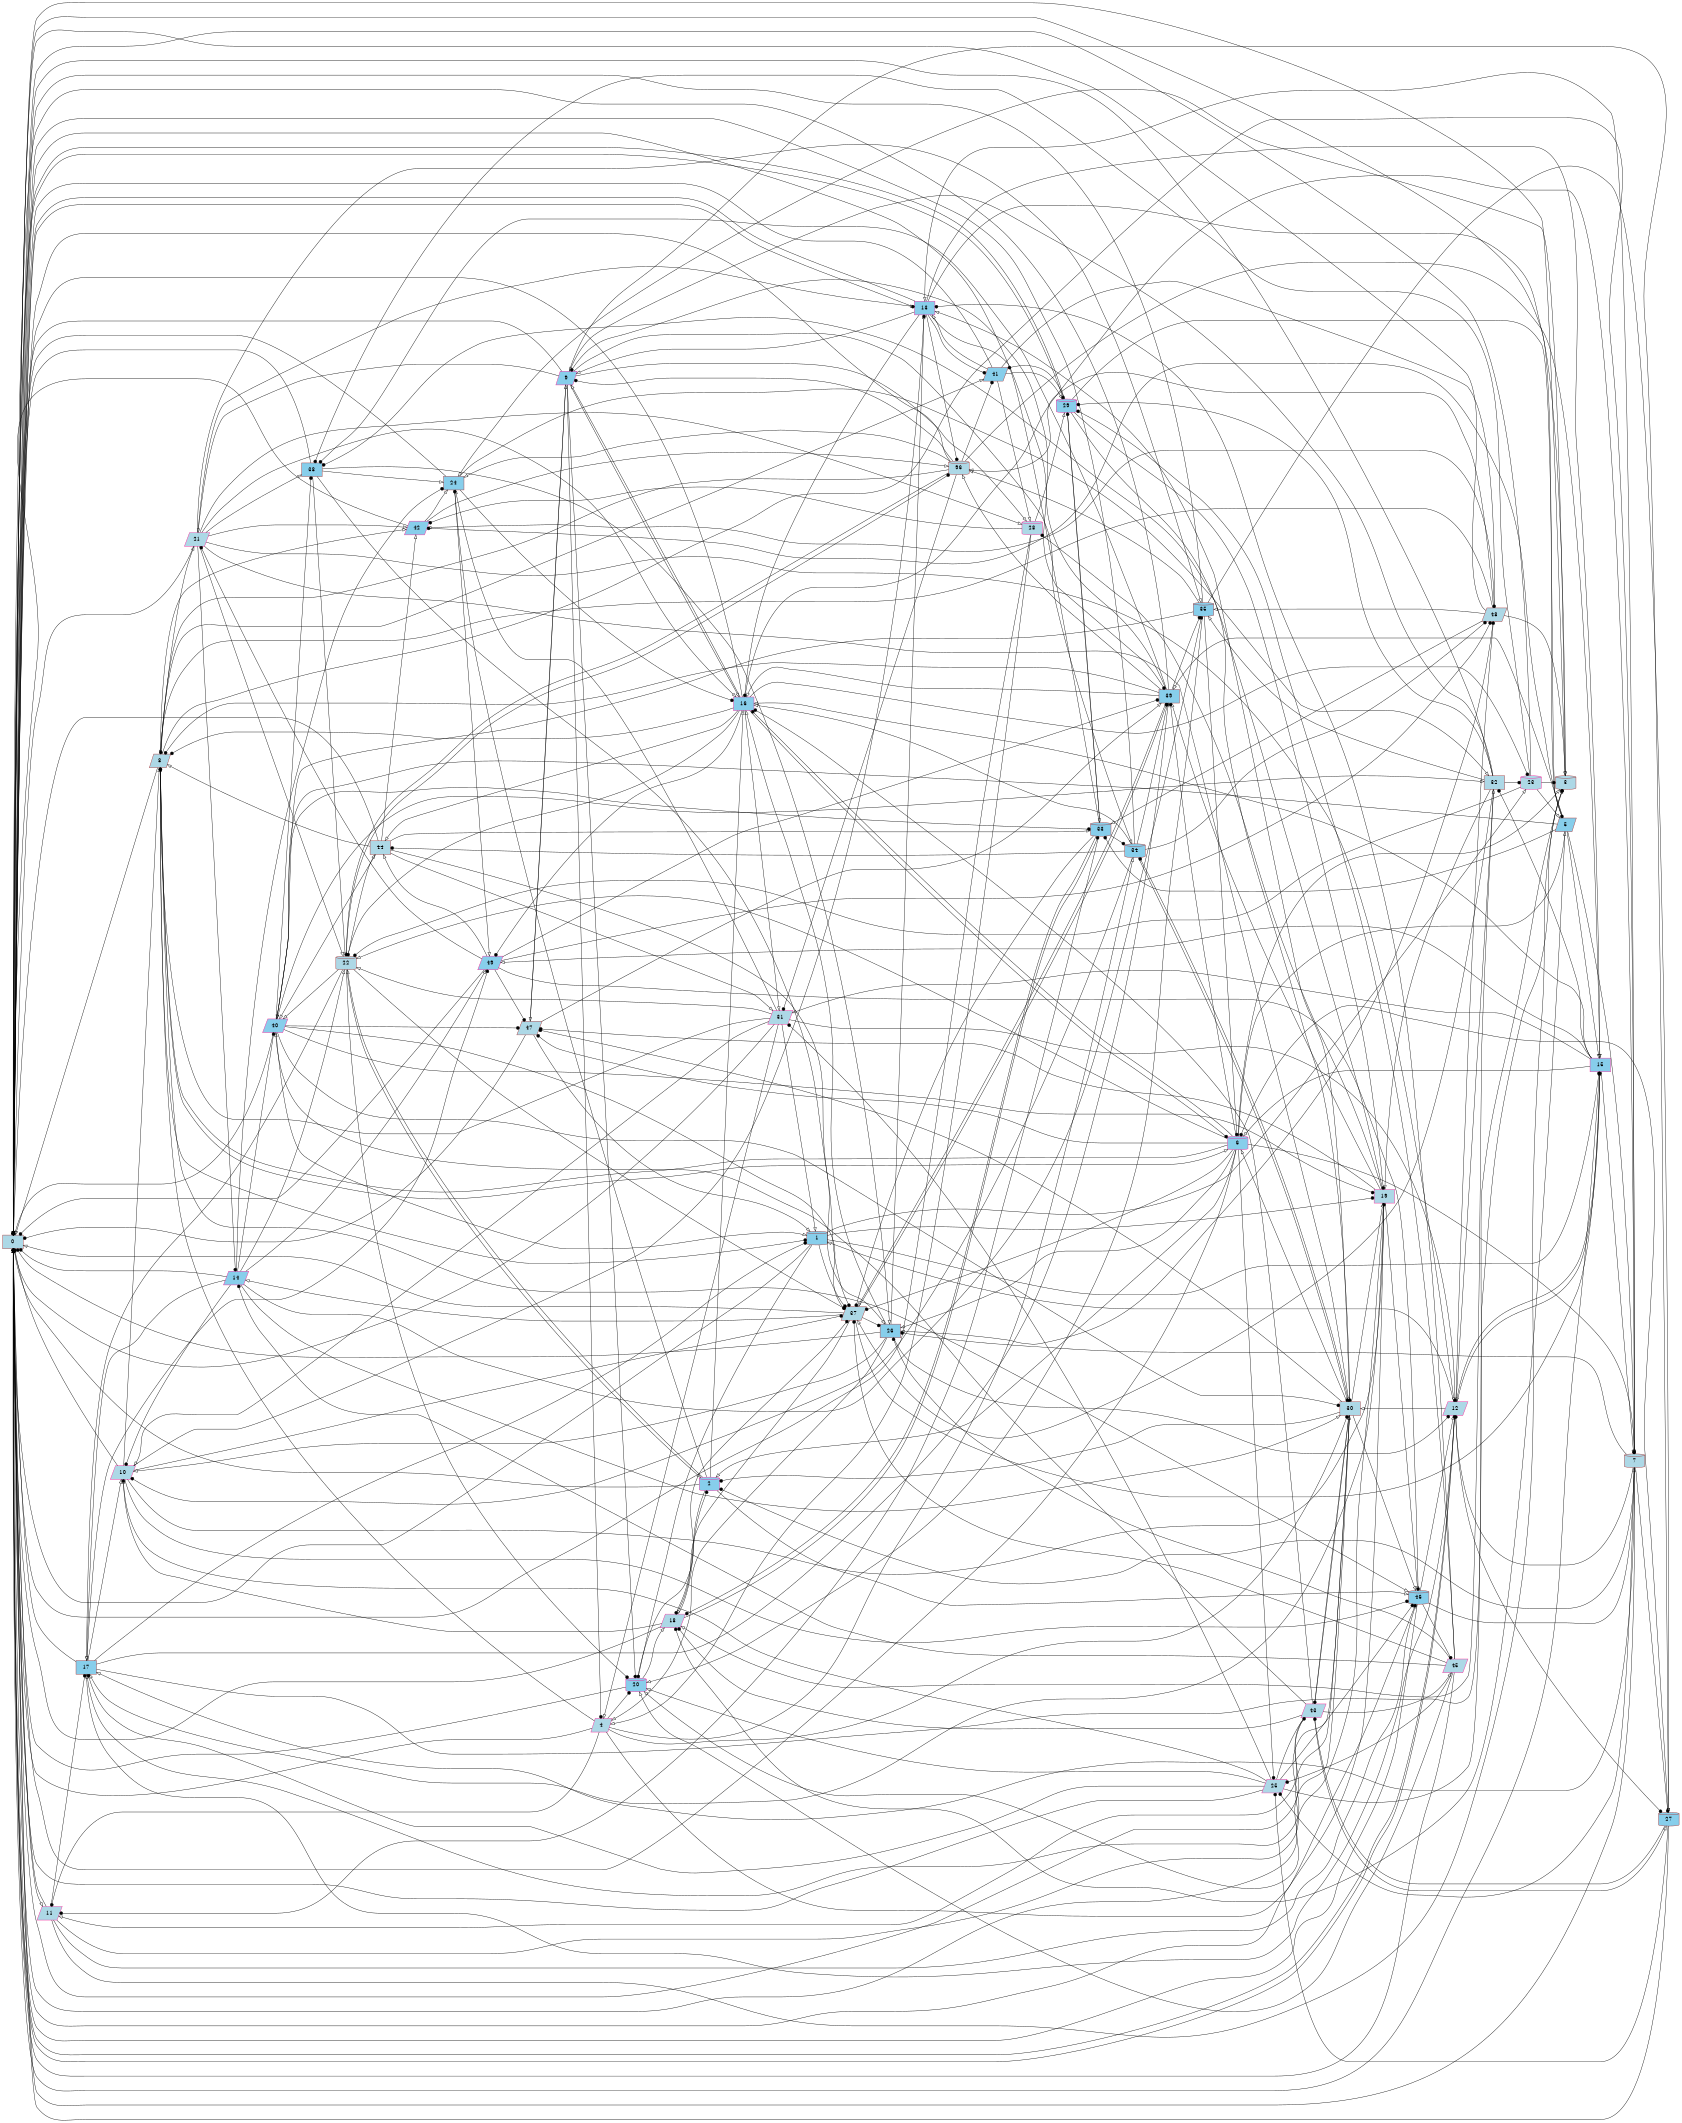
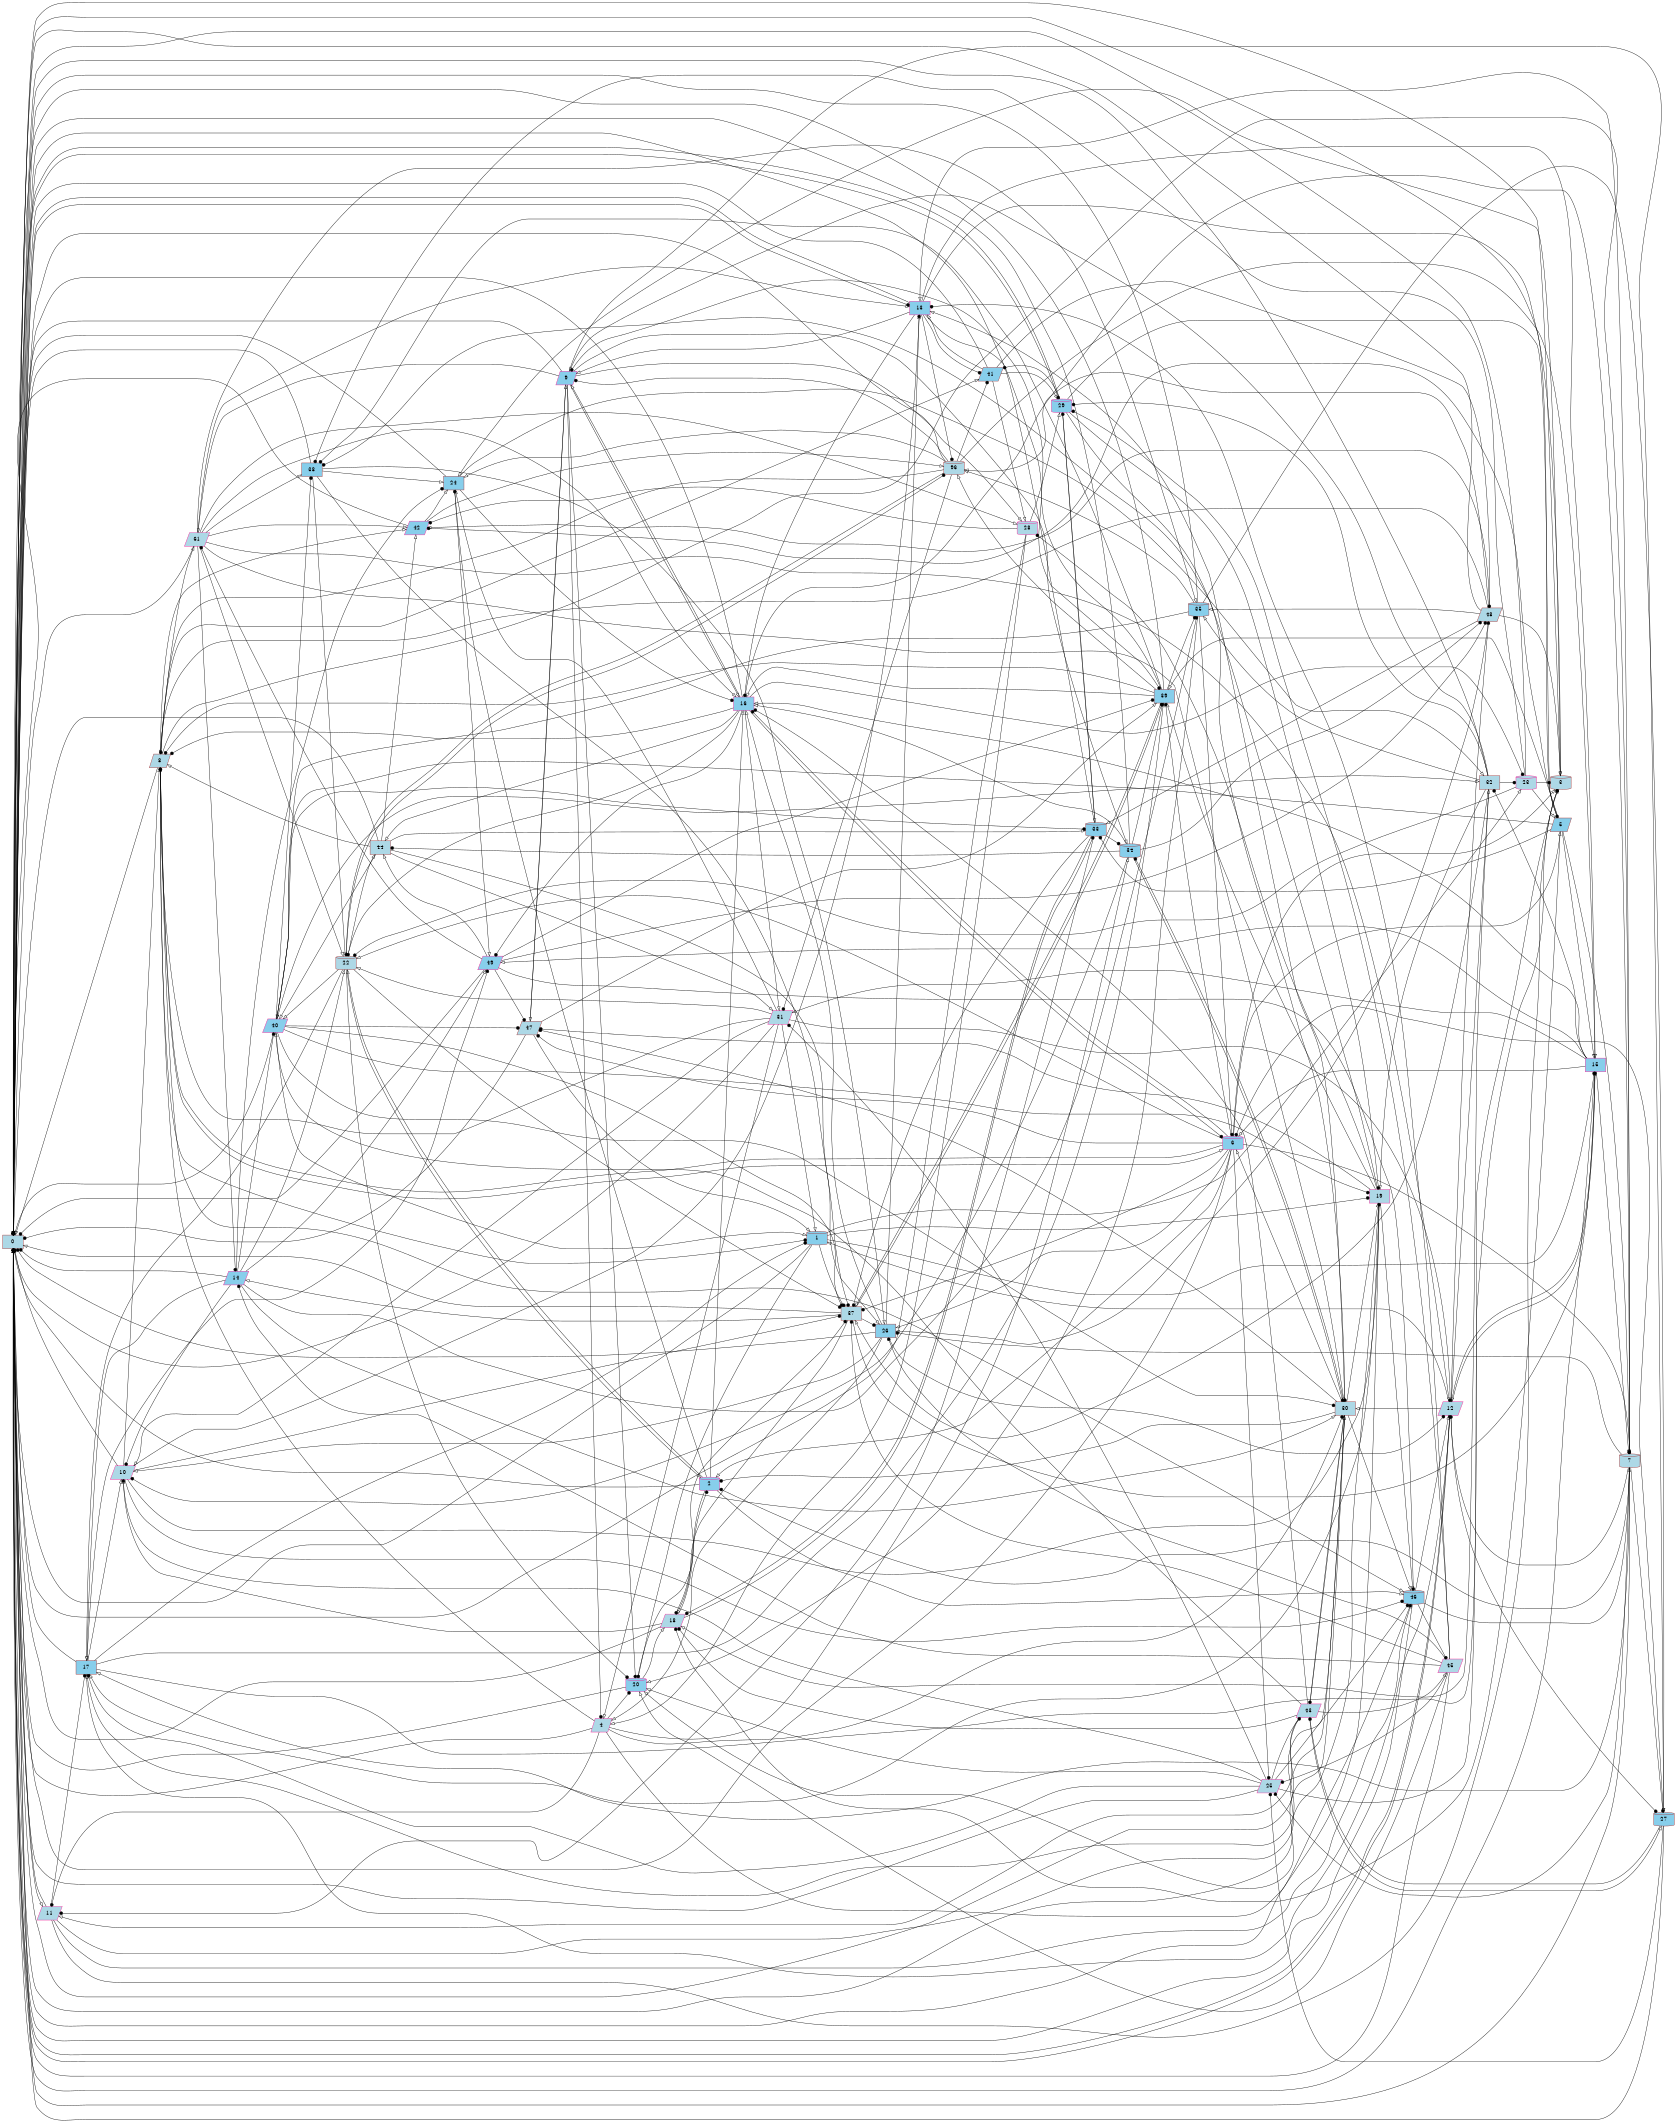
  strict digraph {
    rankdir=LR
    node [color=brown component_delay=3 fillcolor=lightblue shape=parallelogram style=filled]
    edge [arrowhead=onormal wire_delay=1]
    0 [shape=box]
    11 [color=deeppink]
    12 [color=deeppink]
    13 [color=deeppink fillcolor=skyblue shape=box]
    29 [color=deeppink fillcolor=skyblue shape=cylinder]
    46 [fillcolor=skyblue shape=cylinder]
    3 [shape=cylinder]
    30 [shape=box]
    17 [fillcolor=skyblue shape=box]
    1 [fillcolor=skyblue shape=cylinder]
    15 [color=deeppink fillcolor=skyblue shape=box]
    27 [fillcolor=skyblue shape=cylinder]
    32 [shape=box]
    48
    16 [color=deeppink fillcolor=skyblue shape=box]
    39 [fillcolor=skyblue shape=box]
    41 [fillcolor=skyblue]
    9 [color=deeppink fillcolor=skyblue]
    n19 [label=96 shape=cylinder]
    19 [color=deeppink shape=box]
    5 [fillcolor=skyblue]
    33 [fillcolor=skyblue shape=cylinder]
    7 [shape=cylinder]
    45 [color=deeppink]
    24 [fillcolor=skyblue shape=box]
    6 [color=deeppink fillcolor=skyblue shape=cylinder]
    47
    2 [color=deeppink fillcolor=skyblue shape=cylinder]
    34 [fillcolor=skyblue shape=cylinder]
    43 [color=deeppink]
    49 [color=deeppink fillcolor=skyblue]
    10 [color=deeppink]
    20 [color=deeppink fillcolor=skyblue shape=cylinder]
    23 [color=deeppink shape=cylinder]
-   37
+   37 [shape=box]
    31 [color=deeppink]
    25 [color=deeppink]
    18 [color=deeppink]
    35 [fillcolor=skyblue shape=cylinder]
    26 [fillcolor=skyblue shape=box]
    8
    42 [color=deeppink fillcolor=skyblue]
    22 [shape=cylinder]
    44 [shape=box]
    38 [fillcolor=skyblue shape=box]
    28 [color=deeppink shape=cylinder]
    4 [color=deeppink]
-   21 [color=deeppink]
+   21 [color=deeppink label=61]
    40 [color=deeppink fillcolor=skyblue]
    14 [color=deeppink fillcolor=skyblue]
    0 -> 11
    0 -> 12 [arrowhead=dot]
    0 -> 13 [arrowhead=dot]
    0 -> 29 [arrowhead=dot]
    11 -> 0
    11 -> 46
    11 -> 3 [arrowhead=dot]
    11 -> 30
    11 -> 17 [arrowhead=dot]
    12 -> 0
    12 -> 30
    12 -> 17
    12 -> 1
    12 -> 15 [arrowhead=dot]
    12 -> 27 [arrowhead=dot]
    12 -> 32
    12 -> 48 [arrowhead=dot]
    13 -> 0
    13 -> 3
    13 -> 15
    13 -> 16 [arrowhead=dot]
    13 -> 39 [arrowhead=dot]
    13 -> 41 [arrowhead=dot]
    13 -> 9
    13 -> n19 [arrowhead=dot]
    29 -> 0 [arrowhead=dot]
    29 -> 30 [arrowhead=dot]
    29 -> 41 [arrowhead=dot]
    29 -> 19 [arrowhead=dot]
    29 -> 5 [arrowhead=dot]
    29 -> 33
    46 -> 0 [arrowhead=dot]
    46 -> 12
    46 -> 7
    46 -> 45 [arrowhead=dot]
    3 -> 0
    3 -> 24
    30 -> 0
    30 -> 13
    30 -> 46
    30 -> 17
    30 -> 19
    30 -> 6
    30 -> 47 [arrowhead=dot]
    30 -> 2 [arrowhead=dot]
    30 -> 34 [arrowhead=dot]
    30 -> 43 [arrowhead=dot]
    17 -> 0 [arrowhead=dot]
    17 -> 3
    17 -> 1 [arrowhead=dot]
    17 -> 39
    17 -> 49 [arrowhead=dot]
    17 -> 10
    1 -> 0
    1 -> 15 [arrowhead=dot]
    1 -> 19 [arrowhead=dot]
    1 -> 20 [arrowhead=dot]
    1 -> 23
    1 -> 37 [arrowhead=dot]
    15 -> 0 [arrowhead=dot]
    15 -> 12
    15 -> 32 [arrowhead=dot]
    15 -> 16
    15 -> 7
    15 -> 6
    15 -> 49
    15 -> 31
    27 -> 0
    27 -> 6 [arrowhead=dot]
    27 -> 43 [arrowhead=dot]
    27 -> 25 [arrowhead=dot]
    32 -> 0 [arrowhead=dot]
    32 -> 29 [arrowhead=dot]
    32 -> 9
    32 -> 19
    32 -> 23 [arrowhead=dot]
    32 -> 37
    32 -> 18
    32 -> 35
    48 -> 0 [arrowhead=dot]
    48 -> 3
    48 -> n19
    48 -> 33
    48 -> 35
    48 -> 26
    48 -> 8
    48 -> 42
    16 -> 0 [arrowhead=dot]
    16 -> 9
    16 -> 7 [arrowhead=dot]
    16 -> 6 [arrowhead=dot]
    16 -> 49 [arrowhead=dot]
    16 -> 23 [arrowhead=dot]
    16 -> 31
    16 -> 8 [arrowhead=dot]
    16 -> 22 [arrowhead=dot]
    16 -> 44
    39 -> 0
    39 -> 16
    39 -> 9 [arrowhead=dot]
    39 -> n19
    39 -> 37
    39 -> 35 [arrowhead=dot]
    39 -> 8 [arrowhead=dot]
    39 -> 38 [arrowhead=dot]
    41 -> 0 [arrowhead=dot]
    41 -> 13
    41 -> 29
    41 -> 48 [arrowhead=dot]
    41 -> 28
    9 -> 0
    9 -> 27
    9 -> 16
    9 -> 47
    9 -> 34
    9 -> 20 [arrowhead=dot]
    9 -> 28
    9 -> 4 [arrowhead=dot]
    9 -> 21
    n19 -> 0 [arrowhead=dot]
    n19 -> 15
    n19 -> 41 [arrowhead=dot]
    n19 -> 9 [arrowhead=dot]
    n19 -> 24
    n19 -> 31 [arrowhead=dot]
    n19 -> 8 [arrowhead=dot]
    n19 -> 22 [arrowhead=dot]
    19 -> 0 [arrowhead=dot]
    19 -> 46
    19 -> 17
    19 -> 39
    19 -> 47 [arrowhead=dot]
    19 -> 20
    19 -> 38 [arrowhead=dot]
    19 -> 28 [arrowhead=dot]
    5 -> 0 [arrowhead=dot]
    5 -> 15
    5 -> 39
    5 -> 33 [arrowhead=dot]
    5 -> 7 [arrowhead=dot]
    5 -> 18 [arrowhead=dot]
    5 -> 42 [arrowhead=dot]
    5 -> 40
    33 -> 0 [arrowhead=dot]
    33 -> 11 [arrowhead=dot]
    33 -> 29 [arrowhead=dot]
    33 -> 34 [arrowhead=dot]
    33 -> 37 [arrowhead=dot]
    33 -> 18 [arrowhead=dot]
    7 -> 0 [arrowhead=dot]
    7 -> 12 [arrowhead=dot]
    7 -> 13
    7 -> 17
    7 -> 27 [arrowhead=dot]
    7 -> 2 [arrowhead=dot]
    7 -> 25 [arrowhead=dot]
    7 -> 26 [arrowhead=dot]
    45 -> 0
    45 -> 13 [arrowhead=dot]
    45 -> 29 [arrowhead=dot]
    45 -> 20
    45 -> 37 [arrowhead=dot]
    45 -> 25 [arrowhead=dot]
    45 -> 26 [arrowhead=dot]
    45 -> 14 [arrowhead=dot]
    24 -> 0 [arrowhead=dot]
    24 -> 32
    24 -> 16 [arrowhead=dot]
    24 -> 49
    6 -> 0
    6 -> 3
    6 -> 16 [arrowhead=dot]
    6 -> 39 [arrowhead=dot]
    6 -> 5
    6 -> 7
    6 -> 47 [arrowhead=dot]
    6 -> 2
    6 -> 37 [arrowhead=dot]
    6 -> 25 [arrowhead=dot]
    6 -> 26
    6 -> 8 [arrowhead=dot]
    6 -> 22
    47 -> 0 [arrowhead=dot]
    47 -> 1
    47 -> 39
    47 -> 9
    2 -> 0
    2 -> 46
    2 -> 16
    2 -> 24 [arrowhead=dot]
    2 -> 18 [arrowhead=dot]
    2 -> 22
    34 -> 0 [arrowhead=dot]
    34 -> 30 [arrowhead=dot]
    34 -> 48 [arrowhead=dot]
    34 -> 16
    34 -> 39 [arrowhead=dot]
    34 -> 10 [arrowhead=dot]
    34 -> 44 [arrowhead=dot]
    43 -> 0
    43 -> 11
    43 -> 30
    43 -> 27
    43 -> 16 [arrowhead=dot]
    43 -> 45
    43 -> 18 [arrowhead=dot]
    43 -> 40
    49 -> 0 [arrowhead=dot]
    49 -> 46 [arrowhead=dot]
    49 -> 48 [arrowhead=dot]
    49 -> 39 [arrowhead=dot]
    49 -> 47 [arrowhead=dot]
    49 -> 44
    49 -> 21 [arrowhead=dot]
    10 -> 0 [arrowhead=dot]
    10 -> 13
    10 -> 46 [arrowhead=dot]
    10 -> 19 [arrowhead=dot]
    10 -> 37 [arrowhead=dot]
    10 -> 8
    20 -> 0
    20 -> 37 [arrowhead=dot]
    20 -> 18
    23 -> 0
    23 -> 3 [arrowhead=dot]
    23 -> 5
    23 -> 22 [arrowhead=dot]
    23 -> 38 [arrowhead=dot]
    37 -> 0
    37 -> 15
    37 -> 39 [arrowhead=dot]
    37 -> 18
    37 -> 26 [arrowhead=dot]
    37 -> 14
    31 -> 0 [arrowhead=dot]
    31 -> 12 [arrowhead=dot]
    31 -> 1
    31 -> 24
    31 -> 10
    31 -> 8
    31 -> 22
    31 -> 4
    25 -> 0 [arrowhead=dot]
    25 -> 46 [arrowhead=dot]
    25 -> 3 [arrowhead=dot]
    25 -> 17 [arrowhead=dot]
    25 -> 43 [arrowhead=dot]
    25 -> 10
    25 -> 20
    25 -> 31 [arrowhead=dot]
    18 -> 0
    18 -> 33 [arrowhead=dot]
    18 -> 2 [arrowhead=dot]
    18 -> 10 [arrowhead=dot]
    35 -> 0 [arrowhead=dot]
    35 -> 27
    35 -> n19
    35 -> 6 [arrowhead=dot]
    35 -> 20
    35 -> 40
    26 -> 0 [arrowhead=dot]
    26 -> 12 [arrowhead=dot]
    26 -> 13 [arrowhead=dot]
    26 -> 16
    26 -> 10
    26 -> 4
    8 -> 0
    8 -> 46
    8 -> 1 [arrowhead=dot]
    8 -> 41
    8 -> 7
    8 -> 6
    8 -> 42
    8 -> 21
    42 -> 0
    42 -> n19
    42 -> 24
    22 -> 17
    22 -> n19 [arrowhead=dot]
    22 -> 2
    22 -> 20 [arrowhead=dot]
    22 -> 37 [arrowhead=dot]
    22 -> 44
    22 -> 40
    44 -> 0
    44 -> 33
    44 -> 31
    44 -> 26
    44 -> 8
    44 -> 42
    44 -> 40
    38 -> 0 [arrowhead=dot]
    38 -> 24
    38 -> 37 [arrowhead=dot]
    38 -> 26
    38 -> 22
    28 -> 0 [arrowhead=dot]
    28 -> 29
    28 -> 42 [arrowhead=dot]
    28 -> 4
    4 -> 0
    4 -> 11 [arrowhead=dot]
    4 -> 46 [arrowhead=dot]
    4 -> 30 [arrowhead=dot]
    4 -> 34
    4 -> 20 [arrowhead=dot]
    4 -> 8 [arrowhead=dot]
    21 -> 0 [arrowhead=dot]
    21 -> 12
    21 -> 13
    21 -> 30
    21 -> 16
    21 -> 35
    21 -> 42
    21 -> 22
    21 -> 38
    21 -> 28
    21 -> 14 [arrowhead=dot]
    40 -> 0
    40 -> 30 [arrowhead=dot]
    40 -> 1
    40 -> 32
    40 -> 19 [arrowhead=dot]
    40 -> 33 [arrowhead=dot]
    40 -> 47 [arrowhead=dot]
    40 -> 37 [arrowhead=dot]
    40 -> 38 [arrowhead=dot]
    14 -> 0 [arrowhead=dot]
    14 -> 30
    14 -> 17
    14 -> 24 [arrowhead=dot]
    14 -> 49
    14 -> 10 [arrowhead=dot]
    14 -> 35 [arrowhead=dot]
    14 -> 22
    14 -> 40 [arrowhead=dot]
  }
